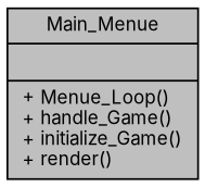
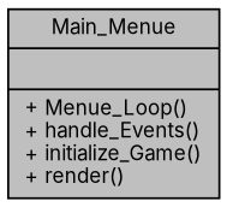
  digraph {
    fontname=Inter
-   n1 [color=black fillcolor=grey75 fontcolor=black fontname=Inter fontsize=10 height=0.2 label="{Main_Menue\n||+ Menue_Loop()\l+ handle_Game()\l+ initialize_Game()\l+ render()\l}" shape=record style=filled width=0.4]
+   n1 [color=black fillcolor=grey75 fontcolor=black fontname=Inter fontsize=10 height=0.2 label="{Main_Menue\n||+ Menue_Loop()\l+ handle_Events()\l+ initialize_Game()\l+ render()\l}" shape=record style=filled width=0.4]
  }
